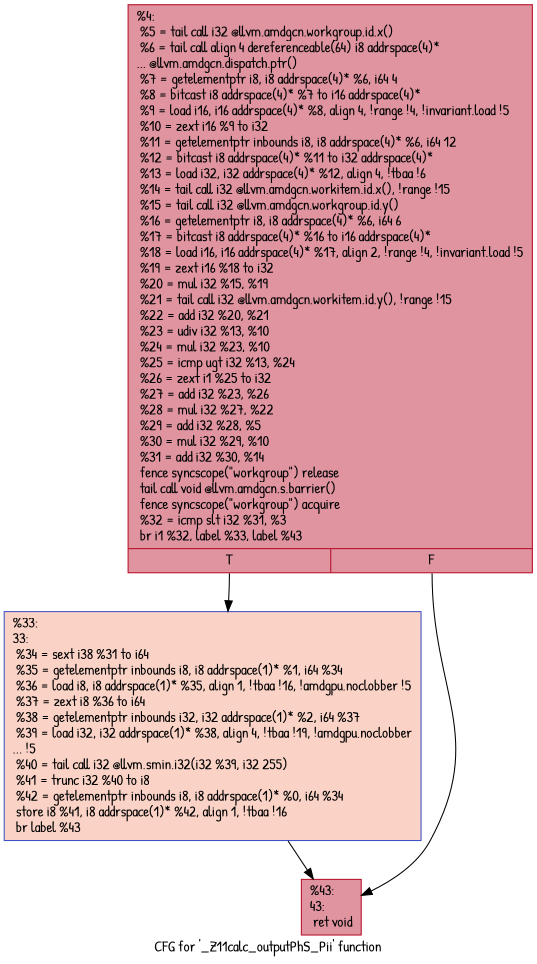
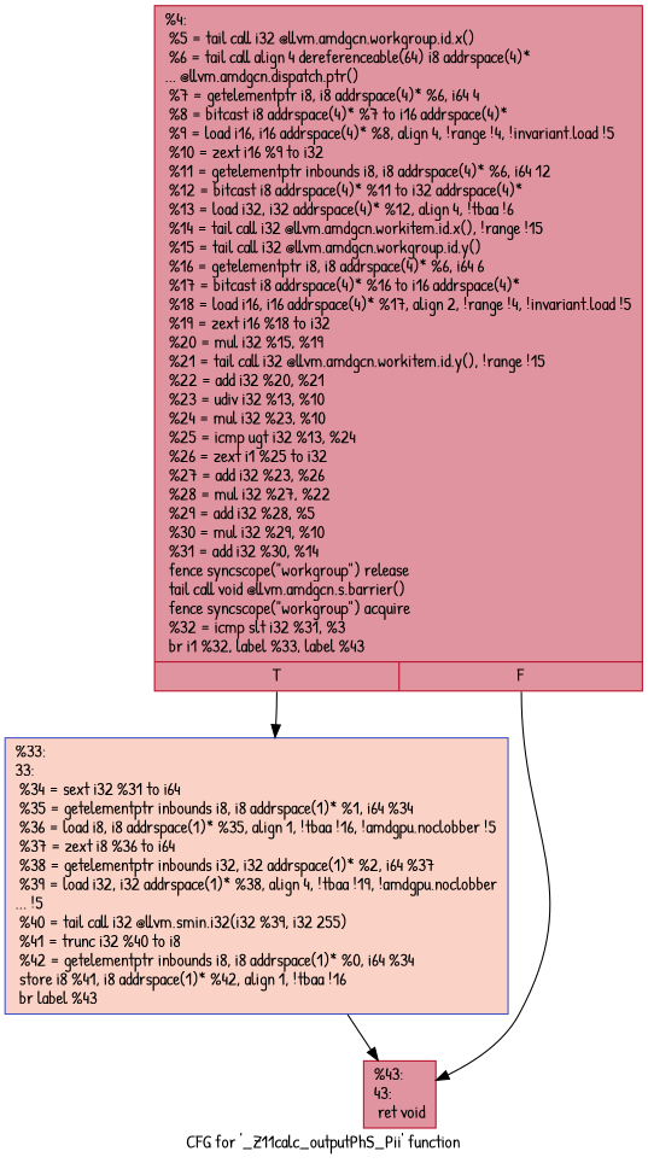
  digraph {
    label="CFG for '_Z11calc_outputPhS_Pii' function"
    fontname="Patrick Hand"
    node [color="#b70d28ff" fillcolor="#b70d2870" shape=record style=filled fontname="Patrick Hand"]
    edge [fontname="Patrick Hand"]
    n1 [label="{%4:\l  %5 = tail call i32 @llvm.amdgcn.workgroup.id.x()\l  %6 = tail call align 4 dereferenceable(64) i8 addrspace(4)*\l... @llvm.amdgcn.dispatch.ptr()\l  %7 = getelementptr i8, i8 addrspace(4)* %6, i64 4\l  %8 = bitcast i8 addrspace(4)* %7 to i16 addrspace(4)*\l  %9 = load i16, i16 addrspace(4)* %8, align 4, !range !4, !invariant.load !5\l  %10 = zext i16 %9 to i32\l  %11 = getelementptr inbounds i8, i8 addrspace(4)* %6, i64 12\l  %12 = bitcast i8 addrspace(4)* %11 to i32 addrspace(4)*\l  %13 = load i32, i32 addrspace(4)* %12, align 4, !tbaa !6\l  %14 = tail call i32 @llvm.amdgcn.workitem.id.x(), !range !15\l  %15 = tail call i32 @llvm.amdgcn.workgroup.id.y()\l  %16 = getelementptr i8, i8 addrspace(4)* %6, i64 6\l  %17 = bitcast i8 addrspace(4)* %16 to i16 addrspace(4)*\l  %18 = load i16, i16 addrspace(4)* %17, align 2, !range !4, !invariant.load !5\l  %19 = zext i16 %18 to i32\l  %20 = mul i32 %15, %19\l  %21 = tail call i32 @llvm.amdgcn.workitem.id.y(), !range !15\l  %22 = add i32 %20, %21\l  %23 = udiv i32 %13, %10\l  %24 = mul i32 %23, %10\l  %25 = icmp ugt i32 %13, %24\l  %26 = zext i1 %25 to i32\l  %27 = add i32 %23, %26\l  %28 = mul i32 %27, %22\l  %29 = add i32 %28, %5\l  %30 = mul i32 %29, %10\l  %31 = add i32 %30, %14\l  fence syncscope(\"workgroup\") release\l  tail call void @llvm.amdgcn.s.barrier()\l  fence syncscope(\"workgroup\") acquire\l  %32 = icmp slt i32 %31, %3\l  br i1 %32, label %33, label %43\l|{<s0>T|<s1>F}}"]
-   n2 [color="#3d50c3ff" fillcolor="#f59c7d70" label="{%33:\l33:                                               \l  %34 = sext i38 %31 to i64\l  %35 = getelementptr inbounds i8, i8 addrspace(1)* %1, i64 %34\l  %36 = load i8, i8 addrspace(1)* %35, align 1, !tbaa !16, !amdgpu.noclobber !5\l  %37 = zext i8 %36 to i64\l  %38 = getelementptr inbounds i32, i32 addrspace(1)* %2, i64 %37\l  %39 = load i32, i32 addrspace(1)* %38, align 4, !tbaa !19, !amdgpu.noclobber\l... !5\l  %40 = tail call i32 @llvm.smin.i32(i32 %39, i32 255)\l  %41 = trunc i32 %40 to i8\l  %42 = getelementptr inbounds i8, i8 addrspace(1)* %0, i64 %34\l  store i8 %41, i8 addrspace(1)* %42, align 1, !tbaa !16\l  br label %43\l}"]
+   n2 [color="#3d50c3ff" fillcolor="#f59c7d70" label="{%33:\l33:                                               \l  %34 = sext i32 %31 to i64\l  %35 = getelementptr inbounds i8, i8 addrspace(1)* %1, i64 %34\l  %36 = load i8, i8 addrspace(1)* %35, align 1, !tbaa !16, !amdgpu.noclobber !5\l  %37 = zext i8 %36 to i64\l  %38 = getelementptr inbounds i32, i32 addrspace(1)* %2, i64 %37\l  %39 = load i32, i32 addrspace(1)* %38, align 4, !tbaa !19, !amdgpu.noclobber\l... !5\l  %40 = tail call i32 @llvm.smin.i32(i32 %39, i32 255)\l  %41 = trunc i32 %40 to i8\l  %42 = getelementptr inbounds i8, i8 addrspace(1)* %0, i64 %34\l  store i8 %41, i8 addrspace(1)* %42, align 1, !tbaa !16\l  br label %43\l}"]
    n3 [label="{%43:\l43:                                               \l  ret void\l}"]
    n1 -> n2 [tailport=s0]
    n1 -> n3 [tailport=s1]
    n2 -> n3
  }
